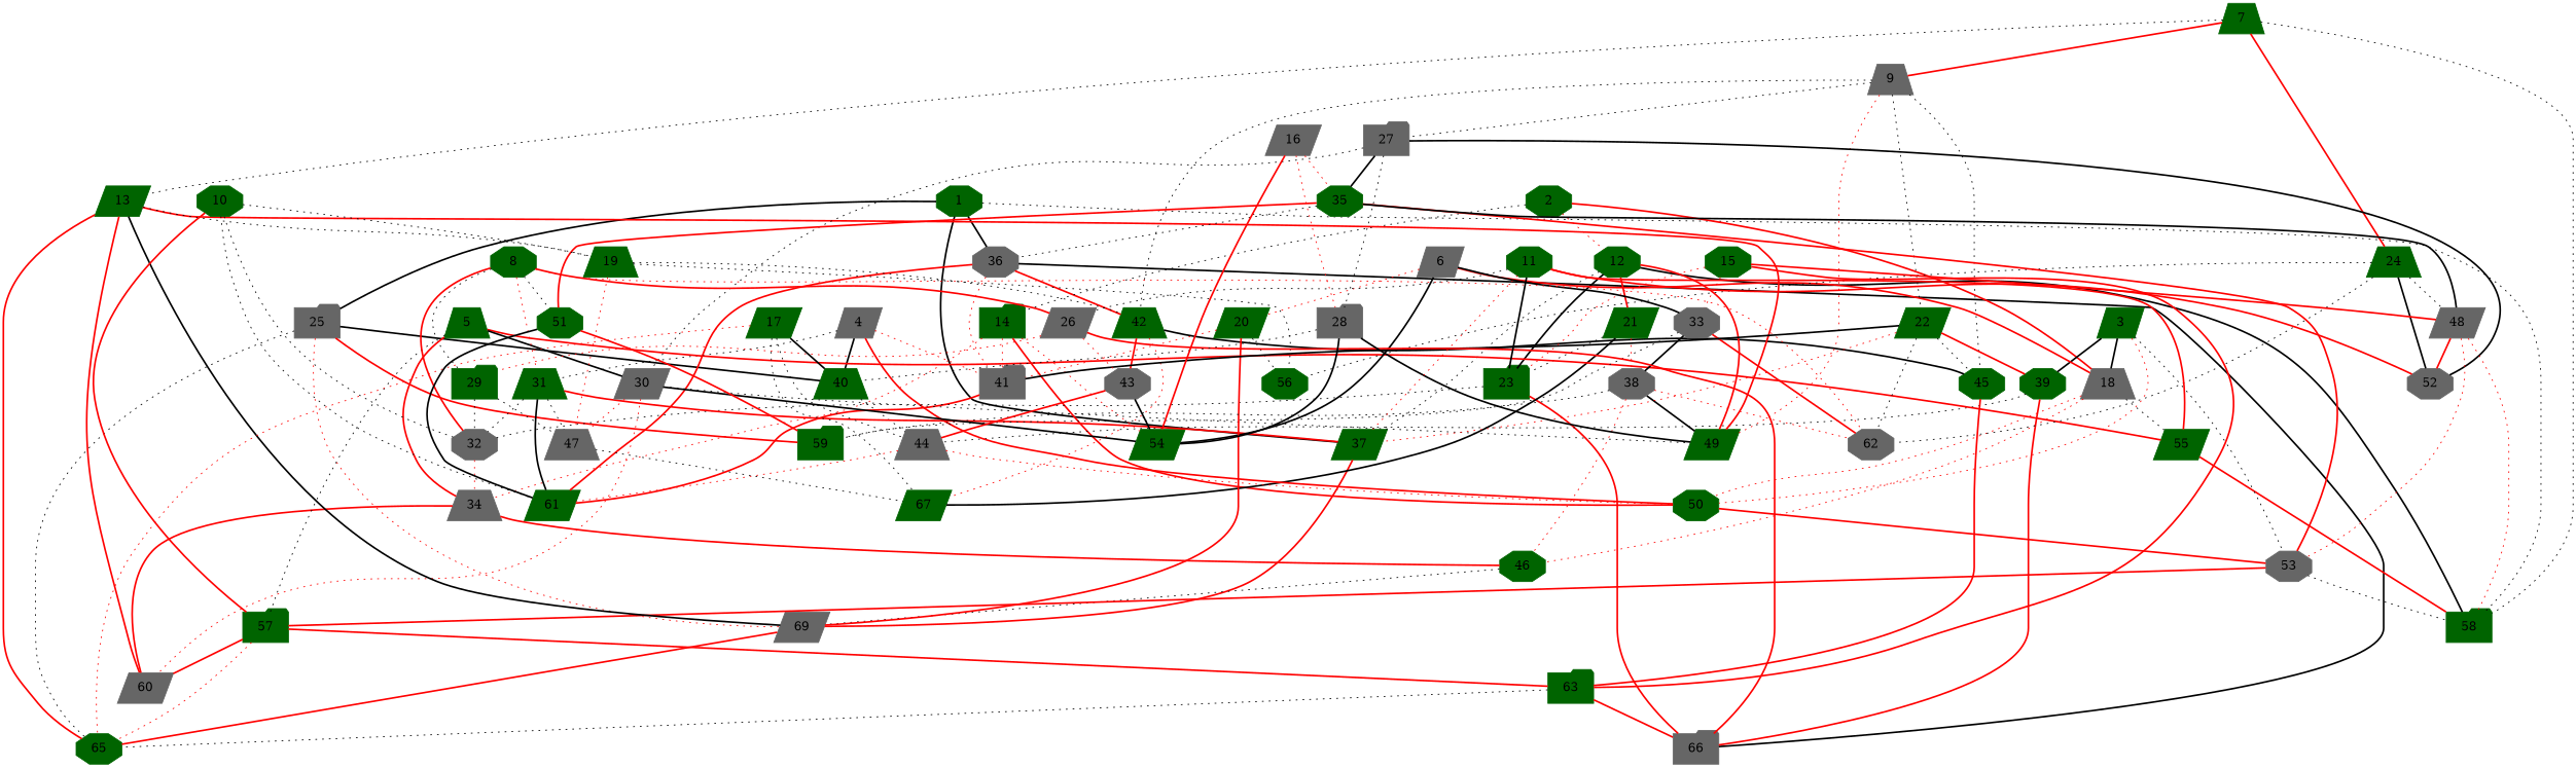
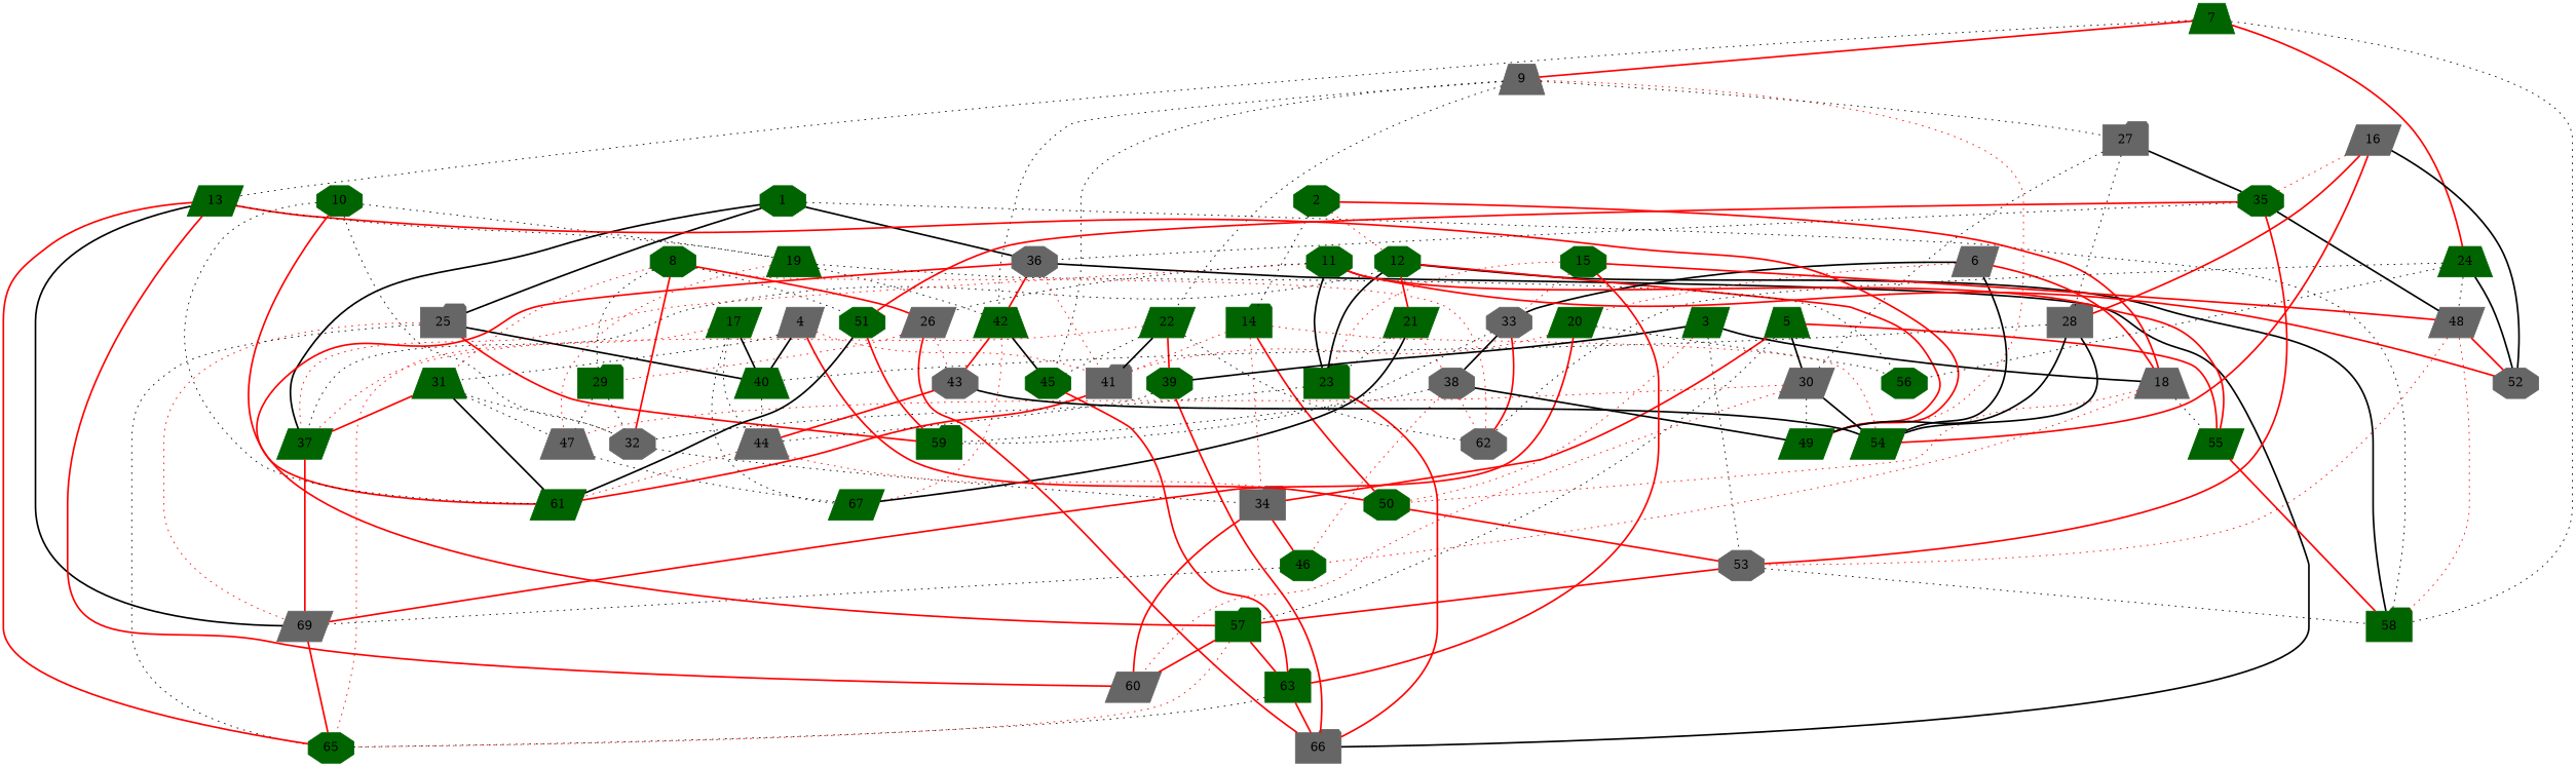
  graph {
    node [color=darkgreen shape=octagon style=filled]
    edge [color=red style=dotted weight=1.0]
    25 [color=gray40 shape=folder]
    1
    36 [color=gray40]
    37 [shape=parallelogram]
    58 [shape=folder]
    40 [shape=trapezium]
    n7 [color=gray40 label=69 shape=parallelogram]
    65
    59 [shape=folder]
    41 [color=gray40 shape=folder]
    42 [shape=trapezium]
    61 [shape=parallelogram]
    66 [color=gray40 shape=folder]
    2
    12
    14 [shape=folder]
    18 [color=gray40 shape=trapezium]
    49 [shape=parallelogram]
    23 [shape=folder]
    21 [shape=parallelogram]
    50
-   34 [color=gray40 shape=trapezium]
+   34 [color=gray40 shape=folder]
    54 [shape=parallelogram]
    55 [shape=parallelogram]
    46
    3 [shape=parallelogram]
    39
    53 [color=gray40]
    44 [color=gray40 shape=trapezium]
    57 [shape=folder]
    4 [color=gray40 shape=parallelogram]
    31 [shape=trapezium]
    32 [color=gray40]
    47 [color=gray40 shape=trapezium]
    5 [shape=trapezium]
    30 [color=gray40 shape=parallelogram]
    60 [color=gray40 shape=parallelogram]
    63 [shape=folder]
    6 [color=gray40 shape=parallelogram]
    20 [shape=parallelogram]
    33 [color=gray40]
    56
    62 [color=gray40]
    38 [color=gray40]
    7 [shape=trapezium]
    9 [color=gray40 shape=trapezium]
    13 [shape=parallelogram]
    24 [shape=trapezium]
    22 [shape=parallelogram]
    27 [color=gray40 shape=folder]
    45
    19 [shape=trapezium]
    52 [color=gray40]
    48 [color=gray40 shape=parallelogram]
    8
    26 [color=gray40 shape=parallelogram]
    29 [shape=folder]
    51
    43 [color=gray40]
    28 [color=gray40 shape=folder]
    35
    67 [shape=parallelogram]
    10
    11
    15
    16 [color=gray40 shape=parallelogram]
    17 [shape=parallelogram]
    25 -- 40 [color=black style=bold]
    25 -- n7
    25 -- 65 [color=black]
    25 -- 59 [style=bold weight=2.0]
    1 -- 25 [color=black style=bold]
    1 -- 36 [color=black style=bold]
    1 -- 37 [color=black style=bold]
    1 -- 58 [color=black]
    36 -- 41
    36 -- 42 [style=bold]
    36 -- 61 [style=bold]
    36 -- 66 [color=black style=bold]
    37 -- n7 [style=bold]
    40 -- 44 [color=black]
    n7 -- 65 [style=bold]
    41 -- 61 [style=bold]
    42 -- 45 [color=black style=bold]
    42 -- 43 [style=bold]
    42 -- 67
    2 -- 12
    2 -- 14 [color=black weight=2.0]
    2 -- 18 [style=bold]
    12 -- 37 [color=black]
    12 -- 58 [color=black style=bold]
    12 -- 49 [style=bold]
    12 -- 23 [color=black style=bold]
    12 -- 21 [style=bold]
    14 -- 41
    14 -- 50 [style=bold]
    14 -- 34
    14 -- 54
    18 -- 50
    18 -- 55 [color=black]
    18 -- 46
    23 -- 66 [style=bold]
    23 -- 32 [color=black]
    21 -- 23 [color=black]
    21 -- 38
    21 -- 67 [color=black style=bold]
    50 -- 53 [style=bold]
    34 -- 46 [style=bold]
    34 -- 60 [style=bold]
    55 -- 58 [style=bold]
    46 -- n7 [color=black]
    3 -- 18 [color=black style=bold]
    3 -- 50
    3 -- 39 [color=black style=bold]
    3 -- 53 [color=black]
    39 -- 66 [style=bold]
    39 -- 44 [color=black]
    53 -- 58 [color=black]
    53 -- 57 [style=bold]
    44 -- 61
    44 -- 50
    57 -- 65
    57 -- 60 [style=bold]
    57 -- 63 [style=bold]
    4 -- 40 [color=black style=bold]
    4 -- 41
    4 -- 50 [style=bold]
    4 -- 31 [color=black]
    31 -- 37 [style=bold]
    31 -- 61 [color=black style=bold]
    31 -- 32 [color=black]
    31 -- 47 [color=black]
-   32 -- 34
+   32 -- 34 [color=black]
    47 -- 67 [color=black]
    5 -- 34 [style=bold]
    5 -- 55 [style=bold]
    5 -- 57 [color=black]
    5 -- 30 [color=black style=bold]
    30 -- 49 [color=black]
    30 -- 54 [color=black style=bold]
    30 -- 47
    30 -- 60
    63 -- 65 [color=black]
    63 -- 66 [style=bold weight=2.0]
    6 -- 18 [style=bold]
    6 -- 54 [color=black style=bold]
    6 -- 20
    6 -- 33 [color=black style=bold]
    20 -- n7 [style=bold]
    20 -- 41
    20 -- 56 [color=black]
    33 -- 59 [color=black weight=2.0]
    33 -- 62 [style=bold]
    33 -- 38 [color=black style=bold]
    38 -- 59 [color=black]
    38 -- 49 [color=black style=bold]
    38 -- 46
    38 -- 62
    7 -- 58 [color=black]
    7 -- 9 [style=bold]
    7 -- 13 [color=black]
    7 -- 24 [style=bold]
    9 -- 42 [color=black]
    9 -- 49
    9 -- 22 [color=black]
    9 -- 27 [color=black]
    9 -- 45 [color=black]
    13 -- n7 [color=black style=bold]
    13 -- 65 [style=bold]
    13 -- 49 [style=bold]
    13 -- 60 [style=bold]
    13 -- 19 [color=black]
    24 -- 56 [color=black]
    24 -- 62 [color=black]
    24 -- 52 [color=black style=bold weight=2.0]
    24 -- 48 [color=black]
    22 -- 37
    22 -- 41 [color=black style=bold]
    22 -- 39 [style=bold]
    22 -- 62 [color=black]
    22 -- 45 [color=black]
    27 -- 30 [color=black]
    27 -- 28 [color=black]
    27 -- 35 [color=black style=bold]
    45 -- 63 [style=bold]
    19 -- 42 [color=black]
    19 -- 47
    19 -- 56 [color=black weight=2.0]
    48 -- 58
    48 -- 53
    48 -- 52 [style=bold]
    8 -- 31
    8 -- 32 [style=bold]
    8 -- 62
    8 -- 26 [style=bold]
    8 -- 29 [color=black]
    8 -- 51 [color=black]
    26 -- 66 [style=bold]
    26 -- 29 [weight=2.0]
    26 -- 43
    29 -- 32 [color=black]
    29 -- 47 [color=black weight=2.0]
    51 -- 59 [style=bold]
    51 -- 61 [color=black style=bold]
    43 -- 54 [color=black style=bold]
    43 -- 44 [style=bold]
    28 -- 40 [color=black weight=2.0]
    28 -- 49 [color=black style=bold]
    28 -- 54 [color=black style=bold]
    35 -- 36 [color=black]
    35 -- 53 [style=bold]
    35 -- 48 [color=black style=bold]
    35 -- 51 [style=bold]
    10 -- 61 [color=black]
    10 -- 57 [style=bold]
    10 -- 32 [color=black]
    10 -- 19 [color=black]
    11 -- 37
    11 -- 23 [color=black style=bold]
    11 -- 55 [style=bold]
    11 -- 52 [style=bold weight=2.0]
    11 -- 26 [color=black]
    15 -- 23
    15 -- 63 [style=bold]
    15 -- 33
    15 -- 48 [style=bold]
    16 -- 54 [style=bold]
-   27 -- 52 [color=black style=bold]
-   16 -- 28
+   16 -- 52 [color=black style=bold]
+   16 -- 28 [style=bold]
    16 -- 35
    17 -- 40 [color=black style=bold]
    17 -- 65
    17 -- 44 [color=black]
    17 -- 67 [color=black]
  }
